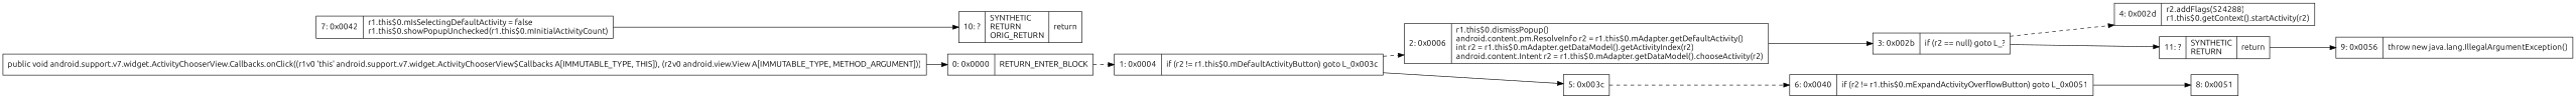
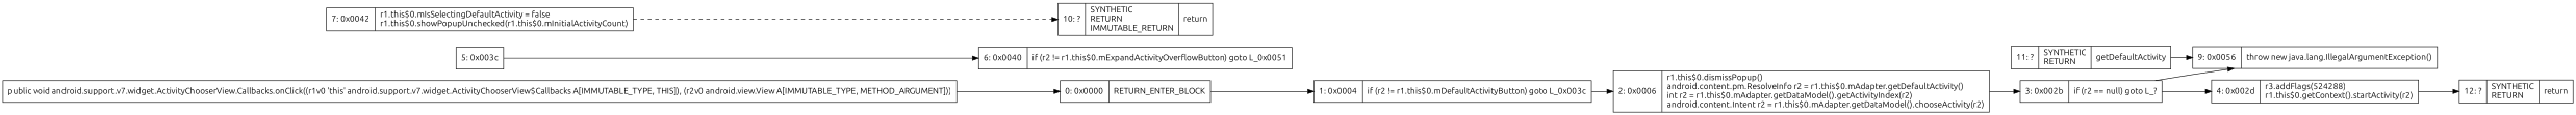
  digraph {
    fontname=Ubuntu
    rankdir=LR
    node [fontname=Ubuntu shape=record]
    edge [fontname=Ubuntu]
    n1 [label="{0\:\ 0x0000|RETURN_ENTER_BLOCK\l}"]
    n2 [label="{1\:\ 0x0004|if (r2 != r1.this$0.mDefaultActivityButton) goto L_0x003c\l}"]
    n3 [label="{2\:\ 0x0006|r1.this$0.dismissPopup()\landroid.content.pm.ResolveInfo r2 = r1.this$0.mAdapter.getDefaultActivity()\lint r2 = r1.this$0.mAdapter.getDataModel().getActivityIndex(r2)\landroid.content.Intent r2 = r1.this$0.mAdapter.getDataModel().chooseActivity(r2)\l}"]
    n4 [label="{5\:\ 0x003c}"]
    n5 [label="{3\:\ 0x002b|if (r2 == null) goto L_?\l}"]
    n6 [label="{6\:\ 0x0040|if (r2 != r1.this$0.mExpandActivityOverflowButton) goto L_0x0051\l}"]
-   n7 [label="{4\:\ 0x002d|r2.addFlags(524288)\lr1.this$0.getContext().startActivity(r2)\l}"]
-   n8 [label="{11\:\ ?|SYNTHETIC\lRETURN\l|return\l}"]
+   n7 [label="{4\:\ 0x002d|r3.addFlags(524288)\lr1.this$0.getContext().startActivity(r2)\l}"]
+   n8 [label="{11\:\ ?|SYNTHETIC\lRETURN\l|getDefaultActivity\l}"]
+   n9 [label="{12\:\ ?|SYNTHETIC\lRETURN\l|return\l}"]
    n10 [label="{9\:\ 0x0056|throw new java.lang.IllegalArgumentException()\l}"]
-   n11 [label="{8\:\ 0x0051}"]
    n12 [label="{7\:\ 0x0042|r1.this$0.mIsSelectingDefaultActivity = false\lr1.this$0.showPopupUnchecked(r1.this$0.mInitialActivityCount)\l}"]
-   n13 [label="{10\:\ ?|SYNTHETIC\lRETURN\lORIG_RETURN\l|return\l}"]
+   n13 [label="{10\:\ ?|SYNTHETIC\lRETURN\lIMMUTABLE_RETURN\l|return\l}"]
    n14 [label="{public void android.support.v7.widget.ActivityChooserView.Callbacks.onClick((r1v0 'this' android.support.v7.widget.ActivityChooserView$Callbacks A[IMMUTABLE_TYPE, THIS]), (r2v0 android.view.View A[IMMUTABLE_TYPE, METHOD_ARGUMENT])) }"]
-   n1 -> n2 [style=dashed]
-   n2 -> n3 [style=dashed]
-   n2 -> n4
+   n1 -> n2
+   n2 -> n3 [style=solid]
    n3 -> n5
-   n4 -> n6 [style=dashed]
-   n5 -> n7 [style=dashed]
-   n5 -> n8
-   n6 -> n11
+   n4 -> n6
+   n5 -> n7 [style=solid]
+   n5 -> n10
+   n7 -> n9
    n8 -> n10
-   n12 -> n13
+   n12 -> n13 [style=dashed]
    n14 -> n1
  }
